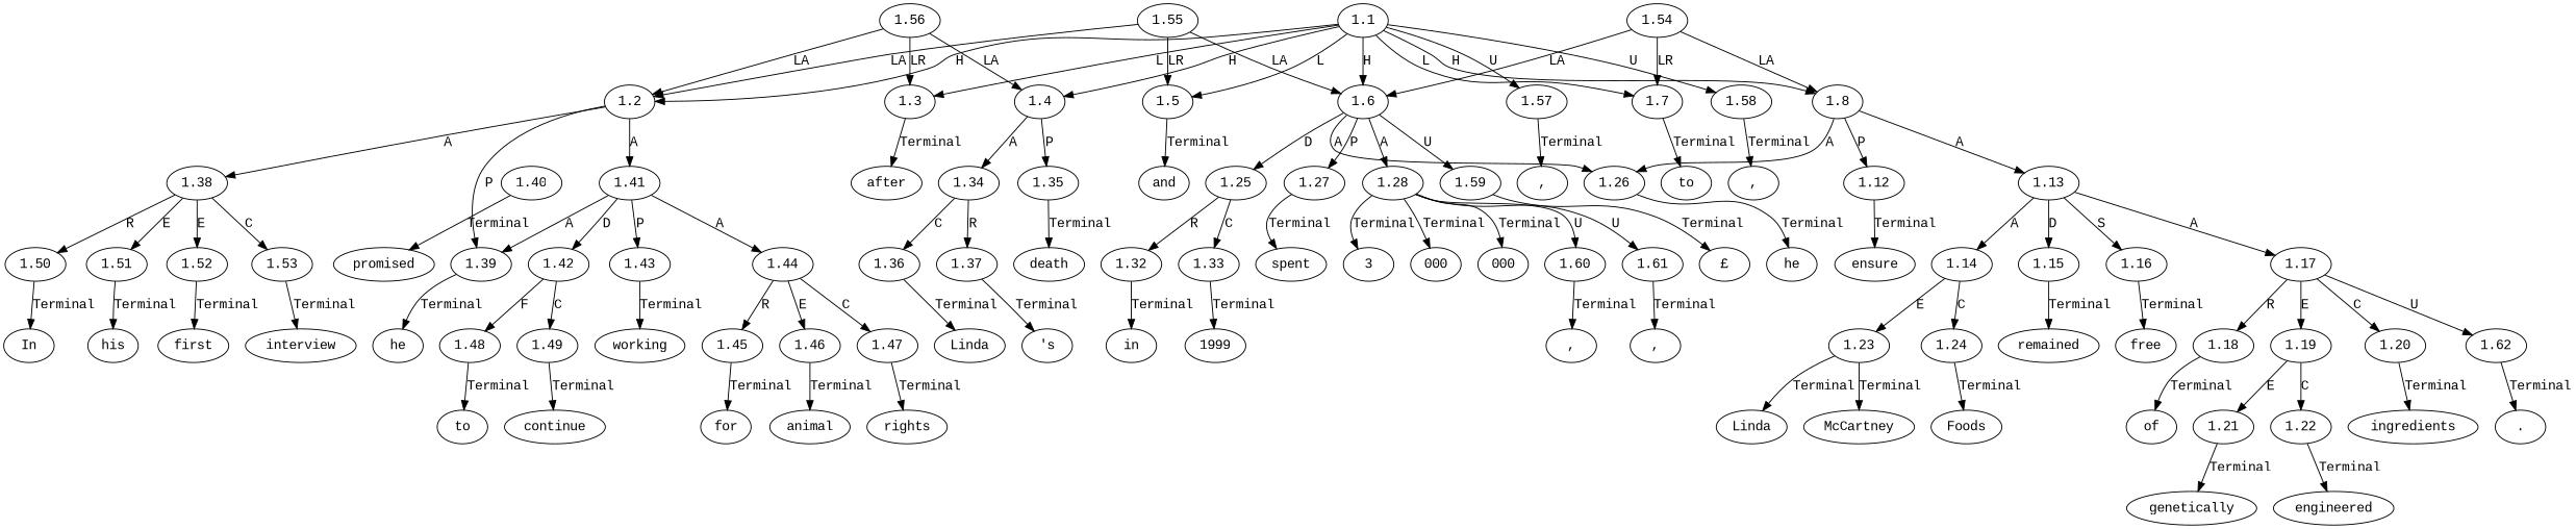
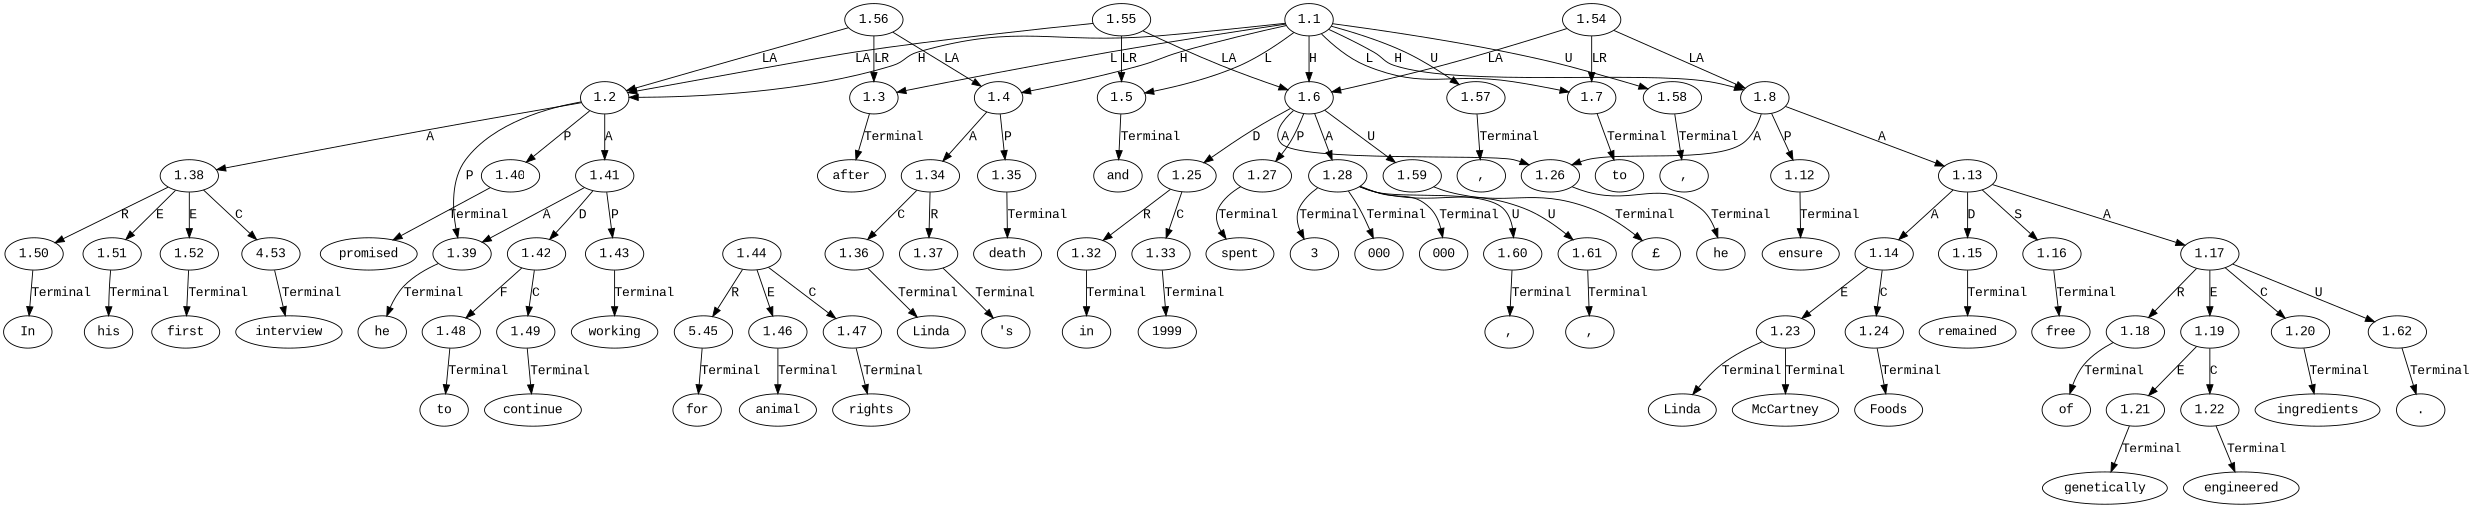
  digraph {
    fontname="Liberation Mono"
    node [fontname="Liberation Mono" ordering=out]
    edge [fontname="Liberation Mono" ordering=out]
    n1 [label=In]
    n2 [label=he]
    n3 [label=promised]
    n4 [label=to]
    n5 [label=continue]
    n6 [label=working]
    n7 [label=for]
    n8 [label=animal]
    n9 [label=rights]
    n10 [label=","]
    n11 [label=and]
    n12 [label=his]
    n13 [label=in]
    n14 [label=1999]
    n15 [label=he]
    n16 [label=spent]
    n17 [label="£"]
    n18 [label=3]
    n19 [label=","]
    n20 [label=000]
    n21 [label=","]
    n22 [label=000]
    n23 [label=first]
    n24 [label=to]
    n25 [label=ensure]
    n26 [label=Linda]
    n27 [label=McCartney]
    n28 [label=Foods]
    n29 [label=remained]
    n30 [label=free]
    n31 [label=of]
    n32 [label=genetically]
    n33 [label=engineered]
    n34 [label=interview]
    n35 [label=ingredients]
    n36 [label="."]
    n37 [label=after]
    n38 [label=Linda]
    n39 [label="'s"]
    n40 [label=death]
    n41 [label=","]
    n42 [label=1.1]
    n43 [label=1.2]
    n44 [label=1.3]
    n45 [label=1.4]
    n46 [label=1.5]
    n47 [label=1.6]
    n48 [label=1.7]
    n49 [label=1.8]
    n50 [label=1.57]
    n51 [label=1.58]
    n52 [label=1.38]
    n53 [label=1.39]
    n54 [label=1.40]
    n55 [label=1.41]
    n56 [label=1.34]
    n57 [label=1.35]
    n58 [label=1.25]
    n59 [label=1.26]
    n60 [label=1.27]
    n61 [label=1.28]
    n62 [label=1.59]
    n63 [label=1.12]
    n64 [label=1.13]
    n65 [label=1.50]
    n66 [label=1.51]
    n67 [label=1.52]
-   n68 [label=1.53]
+   n68 [label=4.53]
    n69 [label=1.42]
    n70 [label=1.43]
    n71 [label=1.44]
    n72 [label=1.36]
    n73 [label=1.37]
    n74 [label=1.32]
    n75 [label=1.33]
    n76 [label=1.60]
    n77 [label=1.61]
    n78 [label=1.14]
    n79 [label=1.15]
    n80 [label=1.16]
    n81 [label=1.17]
    n82 [label=1.23]
    n83 [label=1.24]
    n84 [label=1.18]
    n85 [label=1.19]
    n86 [label=1.20]
    n87 [label=1.62]
    n88 [label=1.21]
    n89 [label=1.22]
    n90 [label=1.48]
    n91 [label=1.49]
-   n92 [label=1.45]
+   n92 [label=5.45]
    n93 [label=1.46]
    n94 [label=1.47]
    n95 [label=1.54]
    n96 [label=1.55]
    n97 [label=1.56]
    n42 -> n43 [label=H]
    n42 -> n44 [label=L]
    n42 -> n45 [label=H]
    n42 -> n46 [label=L]
    n42 -> n47 [label=H]
    n42 -> n48 [label=L]
    n42 -> n49 [label=H]
    n42 -> n50 [label=U]
    n42 -> n51 [label=U]
    n43 -> n52 [label=A]
    n43 -> n53 [label=P]
+   n43 -> n54 [label=P]
    n43 -> n55 [label=A]
    n44 -> n37 [label=Terminal]
    n45 -> n56 [label=A]
    n45 -> n57 [label=P]
    n46 -> n11 [label=Terminal]
    n47 -> n58 [label=D]
    n47 -> n59 [label=A]
    n47 -> n60 [label=P]
    n47 -> n61 [label=A]
    n47 -> n62 [label=U]
    n48 -> n24 [label=Terminal]
    n49 -> n59 [label=A]
    n49 -> n63 [label=P]
    n49 -> n64 [label=A]
    n50 -> n41 [label=Terminal]
    n51 -> n10 [label=Terminal]
    n52 -> n65 [label=R]
    n52 -> n66 [label=E]
    n52 -> n67 [label=E]
    n52 -> n68 [label=C]
    n53 -> n2 [label=Terminal]
    n54 -> n3 [label=Terminal]
    n55 -> n53 [label=A]
    n55 -> n69 [label=D]
    n55 -> n70 [label=P]
-   n55 -> n71 [label=A]
    n56 -> n72 [label=C]
    n56 -> n73 [label=R]
    n57 -> n40 [label=Terminal]
    n58 -> n74 [label=R]
    n58 -> n75 [label=C]
    n59 -> n15 [label=Terminal]
    n60 -> n16 [label=Terminal]
    n61 -> n18 [label=Terminal]
    n61 -> n20 [label=Terminal]
    n61 -> n22 [label=Terminal]
    n61 -> n76 [label=U]
    n61 -> n77 [label=U]
    n62 -> n17 [label=Terminal]
    n63 -> n25 [label=Terminal]
    n64 -> n78 [label=A]
    n64 -> n79 [label=D]
    n64 -> n80 [label=S]
    n64 -> n81 [label=A]
    n65 -> n1 [label=Terminal]
    n66 -> n12 [label=Terminal]
    n67 -> n23 [label=Terminal]
    n68 -> n34 [label=Terminal]
    n69 -> n90 [label=F]
    n69 -> n91 [label=C]
    n70 -> n6 [label=Terminal]
    n71 -> n92 [label=R]
    n71 -> n93 [label=E]
    n71 -> n94 [label=C]
    n72 -> n38 [label=Terminal]
    n73 -> n39 [label=Terminal]
    n74 -> n13 [label=Terminal]
    n75 -> n14 [label=Terminal]
    n76 -> n19 [label=Terminal]
    n77 -> n21 [label=Terminal]
    n78 -> n82 [label=E]
    n78 -> n83 [label=C]
    n79 -> n29 [label=Terminal]
    n80 -> n30 [label=Terminal]
    n81 -> n84 [label=R]
    n81 -> n85 [label=E]
    n81 -> n86 [label=C]
    n81 -> n87 [label=U]
    n82 -> n26 [label=Terminal]
    n82 -> n27 [label=Terminal]
    n83 -> n28 [label=Terminal]
    n84 -> n31 [label=Terminal]
    n85 -> n88 [label=E]
    n85 -> n89 [label=C]
    n86 -> n35 [label=Terminal]
    n87 -> n36 [label=Terminal]
    n88 -> n32 [label=Terminal]
    n89 -> n33 [label=Terminal]
    n90 -> n4 [label=Terminal]
    n91 -> n5 [label=Terminal]
    n92 -> n7 [label=Terminal]
    n93 -> n8 [label=Terminal]
    n94 -> n9 [label=Terminal]
    n95 -> n47 [label=LA]
    n95 -> n48 [label=LR]
    n95 -> n49 [label=LA]
    n96 -> n43 [label=LA]
    n96 -> n46 [label=LR]
    n96 -> n47 [label=LA]
    n97 -> n43 [label=LA]
    n97 -> n44 [label=LR]
    n97 -> n45 [label=LA]
  }
